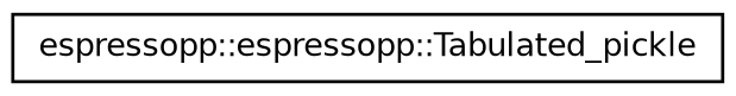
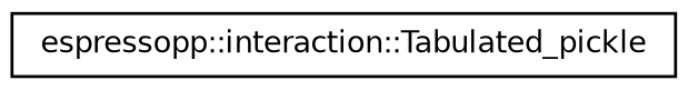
  digraph {
    rankdir=LR
-   n1 [color=black fillcolor=white fontname=Helvetica fontsize=10 height=0.2 label="espressopp::espressopp::Tabulated_pickle" shape=record style=filled width=0.4]
+   n1 [color=black fillcolor=white fontname=Helvetica fontsize=10 height=0.2 label="espressopp::interaction::Tabulated_pickle" shape=record style=filled width=0.4]
  }
